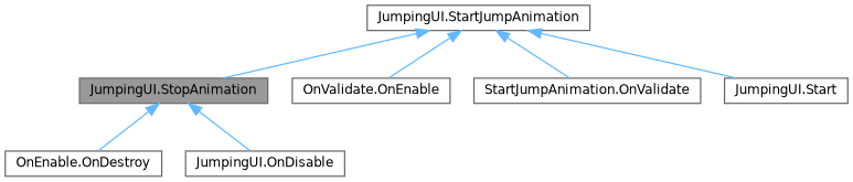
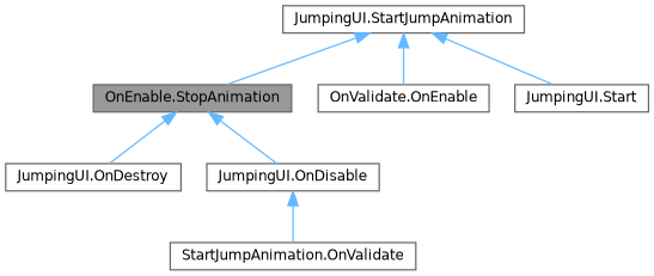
  digraph {
    rankdir=TB
    node [color=grey40 fillcolor=white fontname=Helvetica fontsize=10 shape=box style=filled]
    edge [color=steelblue1 dir=back fontname=Helvetica fontsize=10 labelfontname=Helvetica labelfontsize=10 style=solid]
-   n1 [color=gray40 fillcolor=grey60 fontcolor=black height=0.2 label="JumpingUI.StopAnimation" width=0.4]
-   n2 [height=0.2 label="OnEnable.OnDestroy" width=0.4]
+   n1 [color=gray40 fillcolor=grey60 fontcolor=black height=0.2 label="OnEnable.StopAnimation" width=0.4]
+   n2 [height=0.2 label="JumpingUI.OnDestroy" width=0.4]
    n3 [height=0.2 label="JumpingUI.OnDisable" width=0.4]
    n4 [height=0.2 label="JumpingUI.StartJumpAnimation" width=0.4]
    n5 [height=0.2 label="OnValidate.OnEnable" width=0.4]
    n6 [height=0.2 label="StartJumpAnimation.OnValidate" width=0.4]
    n7 [height=0.2 label="JumpingUI.Start" width=0.4]
    n1 -> n2
    n1 -> n3
    n4 -> n1
    n4 -> n5
-   n4 -> n6
+   n3 -> n6
    n4 -> n7
  }
